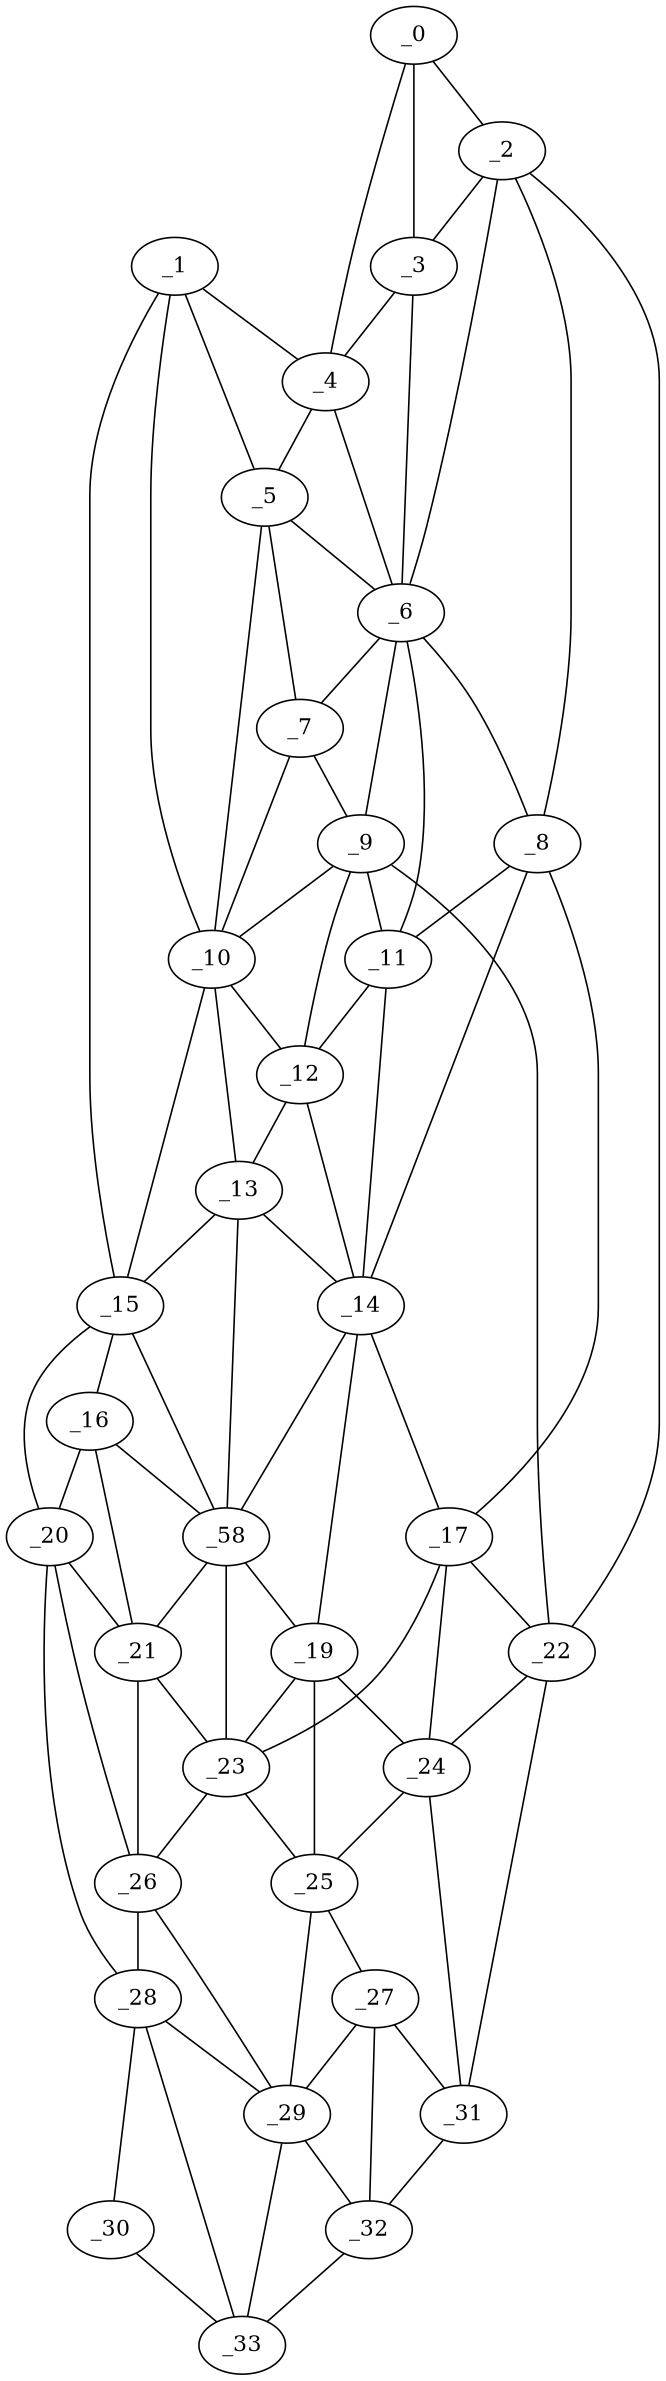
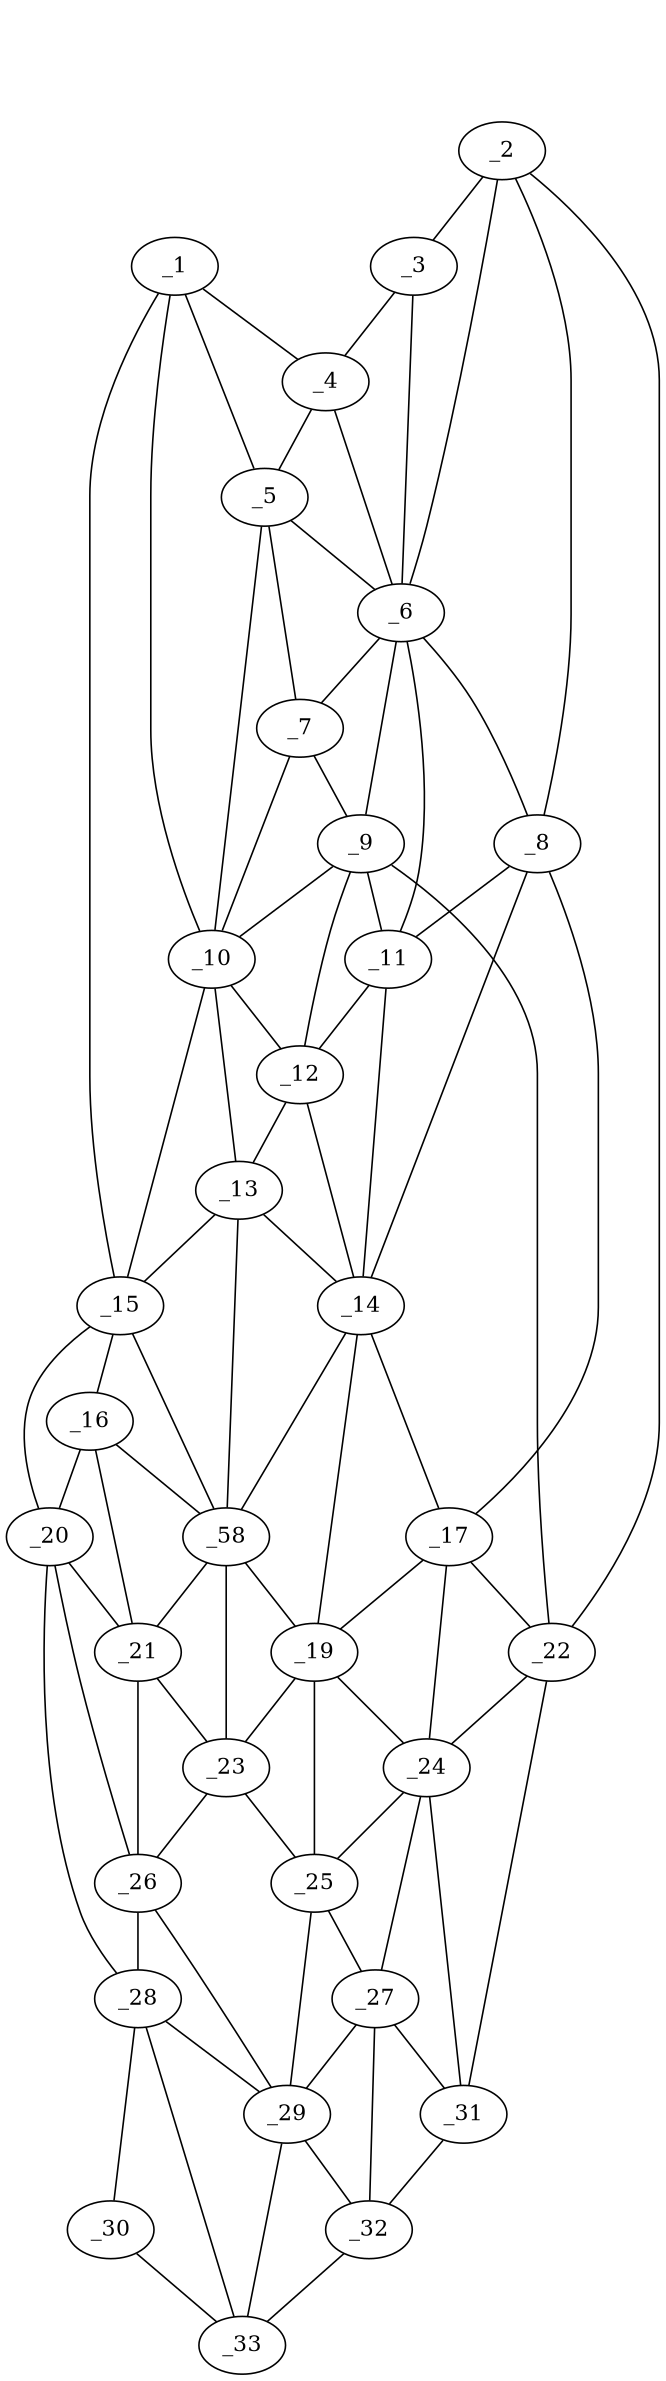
  graph {
    node [x=14 y=71]
    edge [valence=2]
-   _0 [x=8 y=69]
    _2 [y=80]
    _3 [x=15]
    _4 [x=19 y=60]
    _1 [y=55]
    _5 [x=28 y=56]
    _10 [x=47 y=51]
    _15 [x=73 y=46]
    _6 [x=30 y=77]
    _8 [x=42 y=82]
    _22 [x=92 y=86]
    _7 [x=33 y=56]
    _12 [x=55 y=61]
    _13 [x=60 y=51]
    n15 [label=_58 x=83 y=60]
    _16 [x=79 y=47]
    _20 [x=88 y=46]
    _9 [x=45 y=61]
    _11 [x=47 y=70]
    _14 [x=66]
    _17 [x=81 y=83]
    _24 [x=96 y=78]
    _31 [x=121 y=79]
    _19 [x=87]
    _21 [x=88 y=52]
    _23 [x=95 y=59]
    _26 [x=103 y=56]
    _28 [x=114 y=53]
    _25 [x=102]
    _27 [x=112 y=72]
    _32 [x=122 y=70]
    _29 [x=114 y=63]
    _30 [x=119 y=58]
    _33 [x=123 y=60]
-   _0 -- _2 [valence=1]
-   _0 -- _3 [valence=1]
-   _0 -- _4
    _2 -- _3
    _2 -- _6 [valence=1]
    _2 -- _8
    _2 -- _22 [valence=1]
    _3 -- _4 [valence=1]
    _3 -- _6
    _4 -- _5
    _4 -- _6
    _1 -- _4
    _1 -- _5
    _1 -- _10
    _1 -- _15 [valence=1]
    _5 -- _10 [valence=1]
    _5 -- _6
    _5 -- _7
    _10 -- _15
    _10 -- _12 [valence=1]
    _10 -- _13
    _15 -- n15
    _15 -- _16 [valence=1]
    _15 -- _20 [valence=1]
    _6 -- _8
    _6 -- _7
    _6 -- _9 [valence=1]
    _6 -- _11
    _8 -- _11 [valence=1]
    _8 -- _14
    _8 -- _17 [valence=1]
    _22 -- _24
    _22 -- _31 [valence=1]
    _7 -- _10
    _7 -- _9
    _12 -- _13
    _12 -- _14
    _13 -- _15
    _13 -- n15
    _13 -- _14 [valence=1]
    n15 -- _19
    n15 -- _21 [valence=1]
    n15 -- _23
    _16 -- n15
    _16 -- _20 [valence=1]
    _16 -- _21
    _20 -- _21
    _20 -- _26 [valence=1]
    _20 -- _28 [valence=1]
    _9 -- _10 [valence=1]
    _9 -- _22
    _9 -- _12
    _9 -- _11 [valence=1]
    _11 -- _12
    _11 -- _14 [valence=1]
    _14 -- n15
    _14 -- _17
    _14 -- _19 [valence=1]
    _17 -- _22 [valence=1]
    _17 -- _24 [valence=1]
-   _17 -- _23
+   _17 -- _19
    _24 -- _31 [valence=1]
    _24 -- _25
+   _24 -- _27
    _31 -- _32 [valence=1]
    _19 -- _24
    _19 -- _23 [valence=1]
    _19 -- _25
    _21 -- _23
    _21 -- _26
    _23 -- _26
    _23 -- _25
    _26 -- _28 [valence=1]
    _26 -- _29
    _28 -- _29 [valence=1]
    _28 -- _30 [valence=1]
    _28 -- _33 [valence=1]
    _25 -- _27
    _25 -- _29
    _27 -- _31
    _27 -- _32
    _27 -- _29 [valence=1]
    _32 -- _33 [valence=1]
    _29 -- _32
    _29 -- _33 [valence=1]
    _30 -- _33
  }
